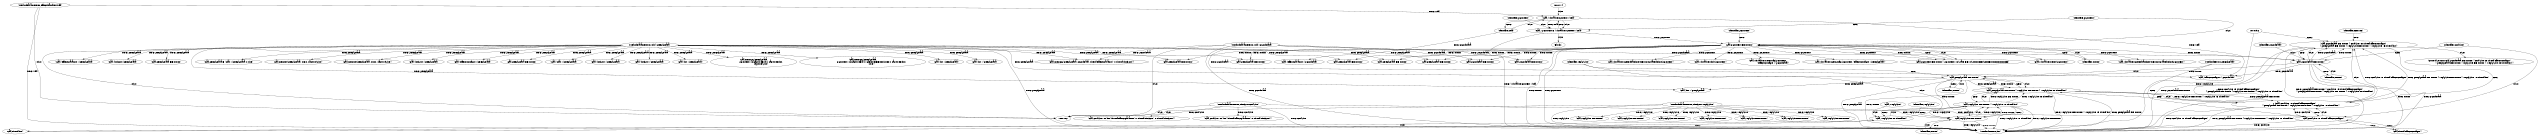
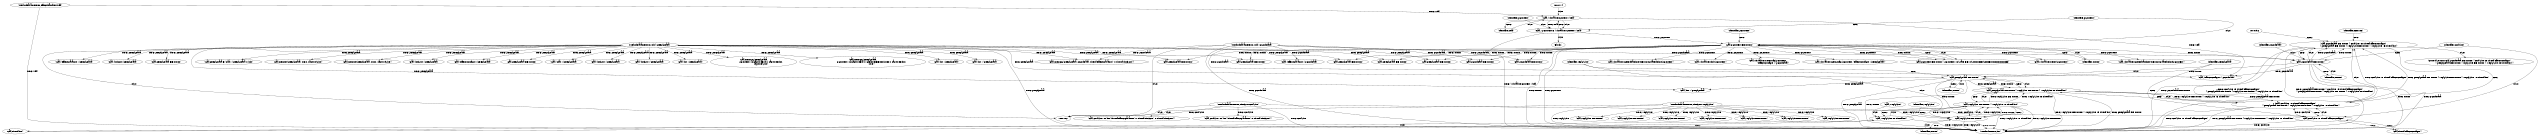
  digraph {
    n1 [label="(Call,pCmdData == NULL || cmdSize != sizeof(effect_config_t)\n                || pReplyData == NULL || replySize == NULL || *replySize != sizeof(int))"]
    n2 [label="(Call,pCmdData == NULL)"]
    n3 [label="(Call,cmdSize != sizeof(effect_config_t)\n                || pReplyData == NULL || replySize == NULL || *replySize != sizeof(int))"]
    n4 [label="(ControlStructure,if (pCmdData == NULL || cmdSize != sizeof(effect_config_t)\n                || pReplyData == NULL || replySize == NULL || *replySize != sizeof(int)))"]
    n5 [label="(MethodReturn,int)"]
    n6 [label="(Call,pReplyData == NULL)"]
    n7 [label="(Call,(effect_config_t *) pCmdData)"]
    n8 [label="(Identifier,NULL)"]
    n9 [label="(Call,cmdSize != sizeof(effect_config_t))"]
    n10 [label="(Call,pReplyData == NULL || replySize == NULL || *replySize != sizeof(int))"]
    n11 [label="(Call,replySize == NULL)"]
    n12 [label="(Identifier,NULL)"]
    n13 [label="(Call,(int *) pReplyData)"]
    n14 [label="(MethodParameterIn,void *pCmdData)"]
    n15 [label="(Call,pCmdData == NULL)"]
    n16 [label="(Call,(effect_param_t *)pCmdData)"]
    n17 [label="(Call,pCmdData == NULL)"]
    n18 [label="(Call,memcpy(pReplyData, pCmdData, sizeof(effect_param_t) + sizeof(uint32_t)))"]
    1000102
    n20 [label="(Call,pContext == NULL)"]
    n21 [label="(Call,Visualizer_getDeltaTimeMsFromUpdatedTime(pContext))"]
    n22 [label="(Identifier,NULL)"]
    n23 [label="(Call,Visualizer_getDeltaTimeMsFromUpdatedTime(pContext))"]
    n24 [label="(Call,Visualizer_init(pContext))"]
    n25 [label="(Call,pReplyData == NULL)"]
    n26 [label="(Call,pReplyData == NULL)"]
    n27 [label="(Call,Visualizer_setConfig(pContext,\n                 (effect_config_t *) pCmdData))"]
    n28 [label="(Call,Visualizer_getConfig(pContext, (effect_config_t *)pReplyData))"]
    n29 [label="(Call,pReplyData == NULL)"]
    n30 [label="(Call,pContext == NULL || pContext->mState == VISUALIZER_STATE_UNINITIALIZED)"]
    n31 [label="(Call,Visualizer_reset(pContext))"]
    n32 [label="(Call,pReplyData == NULL)"]
    n33 [label="(Call,pReplyData == NULL)"]
    n34 [label="(Call,* pContext = (VisualizerContext *)self)"]
    n35 [label="(Call,(VisualizerContext *)self)"]
    n36 [label="(Block,)"]
    n37 [label="(Identifier,self)"]
    n38 [label="(MethodParameterIn,effect_handle_t self)"]
    n39 [label="(Call,sizeof(effect_config_t))"]
    n40 [label="(Call,replySize == NULL || *replySize != sizeof(int))"]
    n41 [label="(MethodParameterIn,uint32_t cmdSize)"]
    n42 [label="(Call,cmdSize != (int)(sizeof(effect_param_t) + sizeof(uint32_t) + sizeof(uint32_t)))"]
    n43 [label="(Call,cmdSize != (int)(sizeof(effect_param_t) + sizeof(uint32_t)))"]
    n44 [label="(Call,*replySize != sizeof(int))"]
    n45 [label="(Identifier,NULL)"]
    n46 [label="(MethodParameterIn,void *pReplyData)"]
-   n47 [label="(Call,pReplyData = (char *)pReplyData + size)"]
+   n47 [label="(Call,pReplyData = (char *)pReplyData + init)"]
    n48 [label="(Call,memset(pReplyData, 0x80, captureSize))"]
    n49 [label="(Call,memset(pReplyData, 0x80, captureSize))"]
    n50 [label="(Call,(int32_t *)pReplyData)"]
    n51 [label="(Call,(effect_config_t *)pReplyData)"]
    n52 [label="(Call,pReplyData == NULL)"]
    n53 [label="(Call,(char *)pReplyData)"]
    n54 [label="(Call,(int32_t *)pReplyData)"]
    n55 [label="(Call,(int32_t *)pReplyData)"]
    n56 [label="(Call,(int *)pReplyData)"]
    n57 [label="(Call,memcpy(pReplyData,\n                       pContext->mCaptureBuf + capturePoint,\n                       captureSize))"]
    n58 [label="(Call,memcpy(pReplyData,\n                           pContext->mCaptureBuf + CAPTURE_BUF_SIZE + capturePoint,\n                           size))"]
    n59 [label="(Call,(int *)pReplyData)"]
    n60 [label="(Call,(int *) pReplyData)"]
    n61 [label="(Call,(effect_param_t *)pReplyData)"]
    n62 [label="(Call,(int32_t*)pReplyData)"]
    n63 [label="(Call,pReplyData == NULL)"]
    n64 [label="(Call,sizeof(int))"]
    n65 [label="(MethodParameterIn,uint32_t *replySize)"]
    n66 [label="(Call,replySize == NULL)"]
    n67 [label="(Call,replySize == NULL)"]
    n68 [label="(Call,replySize == NULL)"]
    n69 [label="(Call,replySize == NULL)"]
    n70 [label="(Call,replySize == NULL)"]
    n71 [label="(Call,replySize == NULL)"]
    n72 [label="(Call,replySize == NULL)"]
    n73 [label="(Identifier,pContext)"]
    n74 [label="(Identifier,replySize)"]
    n75 [label="(Identifier,pContext)"]
    n76 [label="(Identifier,cmdSize)"]
-   n77 [label="(MethodReturn,pReplyData)"]
+   n77 [label="(Identifier,pReplyData)"]
    n78 [label="(Identifier,EINVAL)"]
    n79 [label="(Call,*replySize)"]
    n80 [label="(Identifier,pContext)"]
    n81 [label="(Identifier,replySize)"]
    n82 [label="(Identifier,pCmdData)"]
    1000192
    1000114
    n1 -> n2 [label="CFG: "]
    n1 -> n3 [label="CFG: "]
    n1 -> n4 [label="AST: "]
    n1 -> n5 [label="DDG: pCmdData == NULL"]
    n1 -> n5 [label="DDG: cmdSize != sizeof(effect_config_t)\n                || pReplyData == NULL || replySize == NULL || *replySize != sizeof(int)"]
    n1 -> n5 [label="DDG: pCmdData == NULL || cmdSize != sizeof(effect_config_t)\n                || pReplyData == NULL || replySize == NULL || *replySize != sizeof(int)"]
    n2 -> n1 [label="AST: "]
    n2 -> n1 [label="DDG: pCmdData"]
    n2 -> n1 [label="DDG: NULL"]
    n2 -> n5 [label="DDG: NULL"]
    n2 -> n5 [label="DDG: pCmdData"]
    n2 -> n6 [label="DDG: NULL"]
    n2 -> n7 [label="DDG: pCmdData"]
    n2 -> n8 [label="CFG: "]
    n3 -> n1 [label="AST: "]
    n3 -> n1 [label="DDG: cmdSize != sizeof(effect_config_t)"]
    n3 -> n1 [label="DDG: pReplyData == NULL || replySize == NULL || *replySize != sizeof(int)"]
    n3 -> n5 [label="DDG: cmdSize != sizeof(effect_config_t)"]
    n3 -> n5 [label="DDG: pReplyData == NULL || replySize == NULL || *replySize != sizeof(int)"]
    n3 -> n9 [label="CFG: "]
    n3 -> n10 [label="CFG: "]
    n6 -> n5 [label="DDG: pReplyData"]
    n6 -> n5 [label="DDG: NULL"]
    n6 -> n10 [label="AST: "]
    n6 -> n10 [label="DDG: pReplyData"]
    n6 -> n10 [label="DDG: NULL"]
    n6 -> n11 [label="DDG: NULL"]
    n6 -> n12 [label="CFG: "]
    n6 -> n13 [label="DDG: pReplyData"]
    n8 -> n2 [label="AST: "]
    n9 -> n3 [label="AST: "]
    n9 -> n3 [label="DDG: cmdSize"]
    n9 -> n5 [label="DDG: cmdSize"]
    n9 -> n39 [label="CFG: "]
    n10 -> n3 [label="AST: "]
    n10 -> n3 [label="DDG: pReplyData == NULL"]
    n10 -> n3 [label="DDG: replySize == NULL || *replySize != sizeof(int)"]
    n10 -> n5 [label="DDG: replySize == NULL || *replySize != sizeof(int)"]
    n10 -> n5 [label="DDG: pReplyData == NULL"]
    n10 -> n6 [label="CFG: "]
    n10 -> n40 [label="CFG: "]
    n11 -> n5 [label="DDG: replySize"]
    n11 -> n5 [label="DDG: NULL"]
    n11 -> n40 [label="AST: "]
    n11 -> n40 [label="DDG: replySize"]
    n11 -> n40 [label="DDG: NULL"]
    n11 -> n45 [label="CFG: "]
    n12 -> n6 [label="AST: "]
    n14 -> n2 [label="DDG: pCmdData"]
    n14 -> n5 [label="DDG: pCmdData"]
    n14 -> n7 [label="DDG: pCmdData"]
    n14 -> n15 [label="DDG: pCmdData"]
-   n37 -> n16 [label="DDG: pCmdData"]
+   n14 -> n16 [label="DDG: pCmdData"]
    n14 -> n17 [label="DDG: pCmdData"]
    n14 -> n18 [label="DDG: pCmdData"]
    n14 -> 1000102 [label="AST: "]
    n20 -> n2 [label="DDG: NULL"]
    n20 -> n5 [label="DDG: NULL"]
    n20 -> n5 [label="DDG: pContext"]
    n20 -> n15 [label="DDG: NULL"]
    n20 -> n17 [label="DDG: NULL"]
    n20 -> n21 [label="DDG: pContext"]
    n20 -> n22 [label="CFG: "]
    n20 -> n23 [label="DDG: pContext"]
    n20 -> n24 [label="DDG: pContext"]
    n20 -> n25 [label="DDG: NULL"]
    n20 -> n26 [label="DDG: NULL"]
    n20 -> n27 [label="DDG: pContext"]
    n20 -> n28 [label="DDG: pContext"]
    n20 -> n29 [label="DDG: NULL"]
    n20 -> n30 [label="AST: "]
    n20 -> n30 [label="DDG: pContext"]
    n20 -> n30 [label="DDG: NULL"]
    n20 -> n31 [label="DDG: pContext"]
    n20 -> n32 [label="DDG: NULL"]
    n20 -> n33 [label="DDG: NULL"]
    n22 -> n20 [label="AST: "]
    n30 -> n20 [label="CFG: "]
    n34 -> n5 [label="DDG: (VisualizerContext *)self"]
    n34 -> n20 [label="DDG: pContext"]
    n34 -> n35 [label="CFG: "]
    n34 -> n36 [label="AST: "]
    n35 -> n7 [label="DDG: self"]
    n35 -> n34 [label="AST: "]
    n35 -> n34 [label="DDG: self"]
    n35 -> n37 [label="CFG: "]
    n37 -> n35 [label="AST: "]
    n38 -> n5 [label="DDG: self"]
-   n38 -> 1000102 [label="AST: "]
    n38 -> n35 [label="DDG: self"]
    n39 -> n9 [label="CFG: "]
    n40 -> n5 [label="DDG: *replySize != sizeof(int)"]
    n40 -> n5 [label="DDG: replySize == NULL"]
    n40 -> n10 [label="AST: "]
    n40 -> n10 [label="DDG: replySize == NULL"]
    n40 -> n10 [label="DDG: *replySize != sizeof(int)"]
    n40 -> n11 [label="CFG: "]
    n40 -> n44 [label="CFG: "]
    n41 -> n5 [label="DDG: cmdSize"]
    n41 -> n9 [label="DDG: cmdSize"]
    n41 -> 1000102 [label="AST: "]
    n41 -> n42 [label="DDG: cmdSize"]
    n41 -> n43 [label="DDG: cmdSize"]
-   1000192 -> n5 [label="DDG: *replySize"]
+   n44 -> n5 [label="DDG: *replySize"]
    n44 -> n40 [label="AST: "]
    n44 -> n40 [label="DDG: *replySize"]
    n44 -> n64 [label="CFG: "]
    n45 -> n11 [label="AST: "]
    n46 -> n5 [label="DDG: pReplyData"]
    n46 -> n6 [label="DDG: pReplyData"]
    n46 -> n13 [label="DDG: pReplyData"]
    n46 -> n18 [label="DDG: pReplyData"]
    n46 -> 1000102 [label="AST: "]
    n46 -> n25 [label="DDG: pReplyData"]
    n46 -> n26 [label="DDG: pReplyData"]
    n46 -> n29 [label="DDG: pReplyData"]
    n46 -> n32 [label="DDG: pReplyData"]
    n46 -> n33 [label="DDG: pReplyData"]
    n46 -> n47 [label="DDG: pReplyData"]
    n46 -> n48 [label="DDG: pReplyData"]
    n46 -> n49 [label="DDG: pReplyData"]
    n46 -> n50 [label="DDG: pReplyData"]
    n46 -> n51 [label="DDG: pReplyData"]
    n46 -> n52 [label="DDG: pReplyData"]
    n46 -> n53 [label="DDG: pReplyData"]
    n46 -> n54 [label="DDG: pReplyData"]
    n46 -> n55 [label="DDG: pReplyData"]
    n46 -> n56 [label="DDG: pReplyData"]
    n46 -> n57 [label="DDG: pReplyData"]
    n46 -> n58 [label="DDG: pReplyData"]
    n46 -> n59 [label="DDG: pReplyData"]
    n46 -> n60 [label="DDG: pReplyData"]
    n46 -> n61 [label="DDG: pReplyData"]
    n46 -> n62 [label="DDG: pReplyData"]
    n46 -> n63 [label="DDG: pReplyData"]
    n64 -> n44 [label="AST: "]
    n65 -> n5 [label="DDG: replySize"]
    n65 -> n11 [label="DDG: replySize"]
    n65 -> 1000102 [label="AST: "]
    n65 -> n66 [label="DDG: replySize"]
    n65 -> n67 [label="DDG: replySize"]
    n65 -> n68 [label="DDG: replySize"]
    n65 -> n69 [label="DDG: replySize"]
    n65 -> n70 [label="DDG: replySize"]
    n65 -> n71 [label="DDG: replySize"]
    n65 -> n72 [label="DDG: replySize"]
    n73 -> n20 [label="CFG: "]
    n74 -> n6 [label="CFG: "]
    n74 -> n11 [label="AST: "]
    n75 -> n34 [label="AST: "]
    n76 -> n2 [label="CFG: "]
    n76 -> n9 [label="AST: "]
    n77 -> n6 [label="AST: "]
    n77 -> n9 [label="CFG: "]
    n78 -> n1 [label="CFG: "]
    n79 -> n44 [label="AST: "]
    n80 -> n20 [label="AST: "]
    n80 -> n34 [label="CFG: "]
    n81 -> n11 [label="CFG: "]
    n82 -> n2 [label="AST: "]
    1000192 -> n1 [label="CFG: "]
    1000114 -> n35 [label="AST: "]
  }
